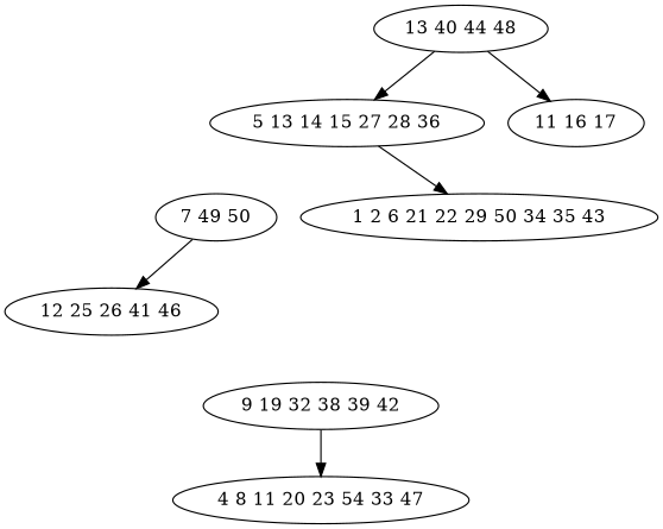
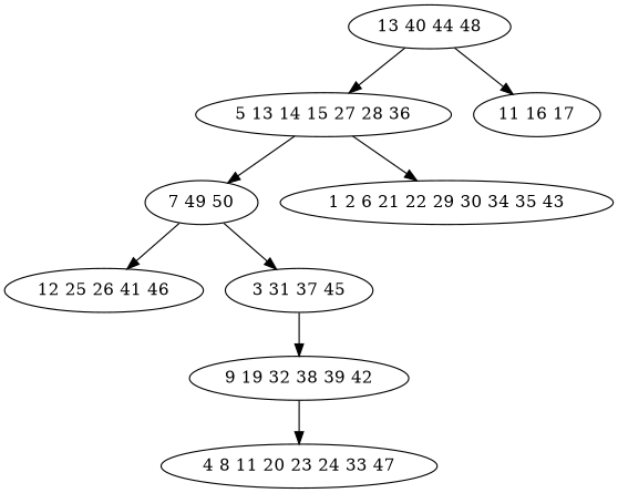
  digraph {
    n1 [label="13 40 44 48"]
    n2 [label="5 13 14 15 27 28 36"]
    n3 [label="11 16 17"]
    n4 [label="7 49 50"]
-   n5 [label="1 2 6 21 22 29 50 34 35 43"]
+   n5 [label="1 2 6 21 22 29 30 34 35 43"]
    n6 [label="12 25 26 41 46"]
+   n7 [label="3 31 37 45"]
    n8 [label="9 19 32 38 39 42"]
-   n9 [label="4 8 11 20 23 54 33 47"]
+   n9 [label="4 8 11 20 23 24 33 47"]
    n1 -> n2
    n1 -> n3
+   n2 -> n4
    n2 -> n5
    n4 -> n6
+   n4 -> n7
+   n7 -> n8
    n8 -> n9
  }
